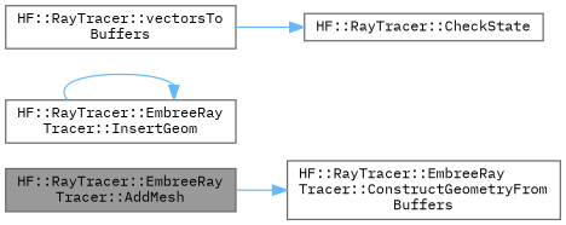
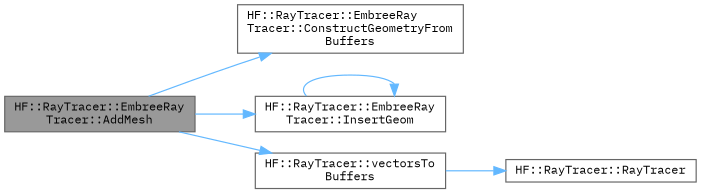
  digraph {
    fontname="IBM Plex Mono"
    rankdir=LR
    node [color=grey40 fillcolor=white fontname="IBM Plex Mono" fontsize=10 shape=box style=filled]
    edge [color=steelblue1 fontname="IBM Plex Mono" fontsize=10 labelfontname=Helvetica labelfontsize=10 style=solid]
    n1 [color=gray40 fillcolor=grey60 fontcolor=black height=0.2 label="HF::RayTracer::EmbreeRay\lTracer::AddMesh" width=0.4]
    n2 [height=0.2 label="HF::RayTracer::EmbreeRay\lTracer::ConstructGeometryFrom\lBuffers" width=0.4]
    n3 [height=0.2 label="HF::RayTracer::EmbreeRay\lTracer::InsertGeom" width=0.4]
    n4 [height=0.2 label="HF::RayTracer::vectorsTo\lBuffers" width=0.4]
-   n5 [height=0.2 label="HF::RayTracer::CheckState" width=0.4]
+   n5 [height=0.2 label="HF::RayTracer::RayTracer" width=0.4]
    n1 -> n2
+   n1 -> n3
+   n1 -> n4
    n3 -> n3
    n4 -> n5
  }
